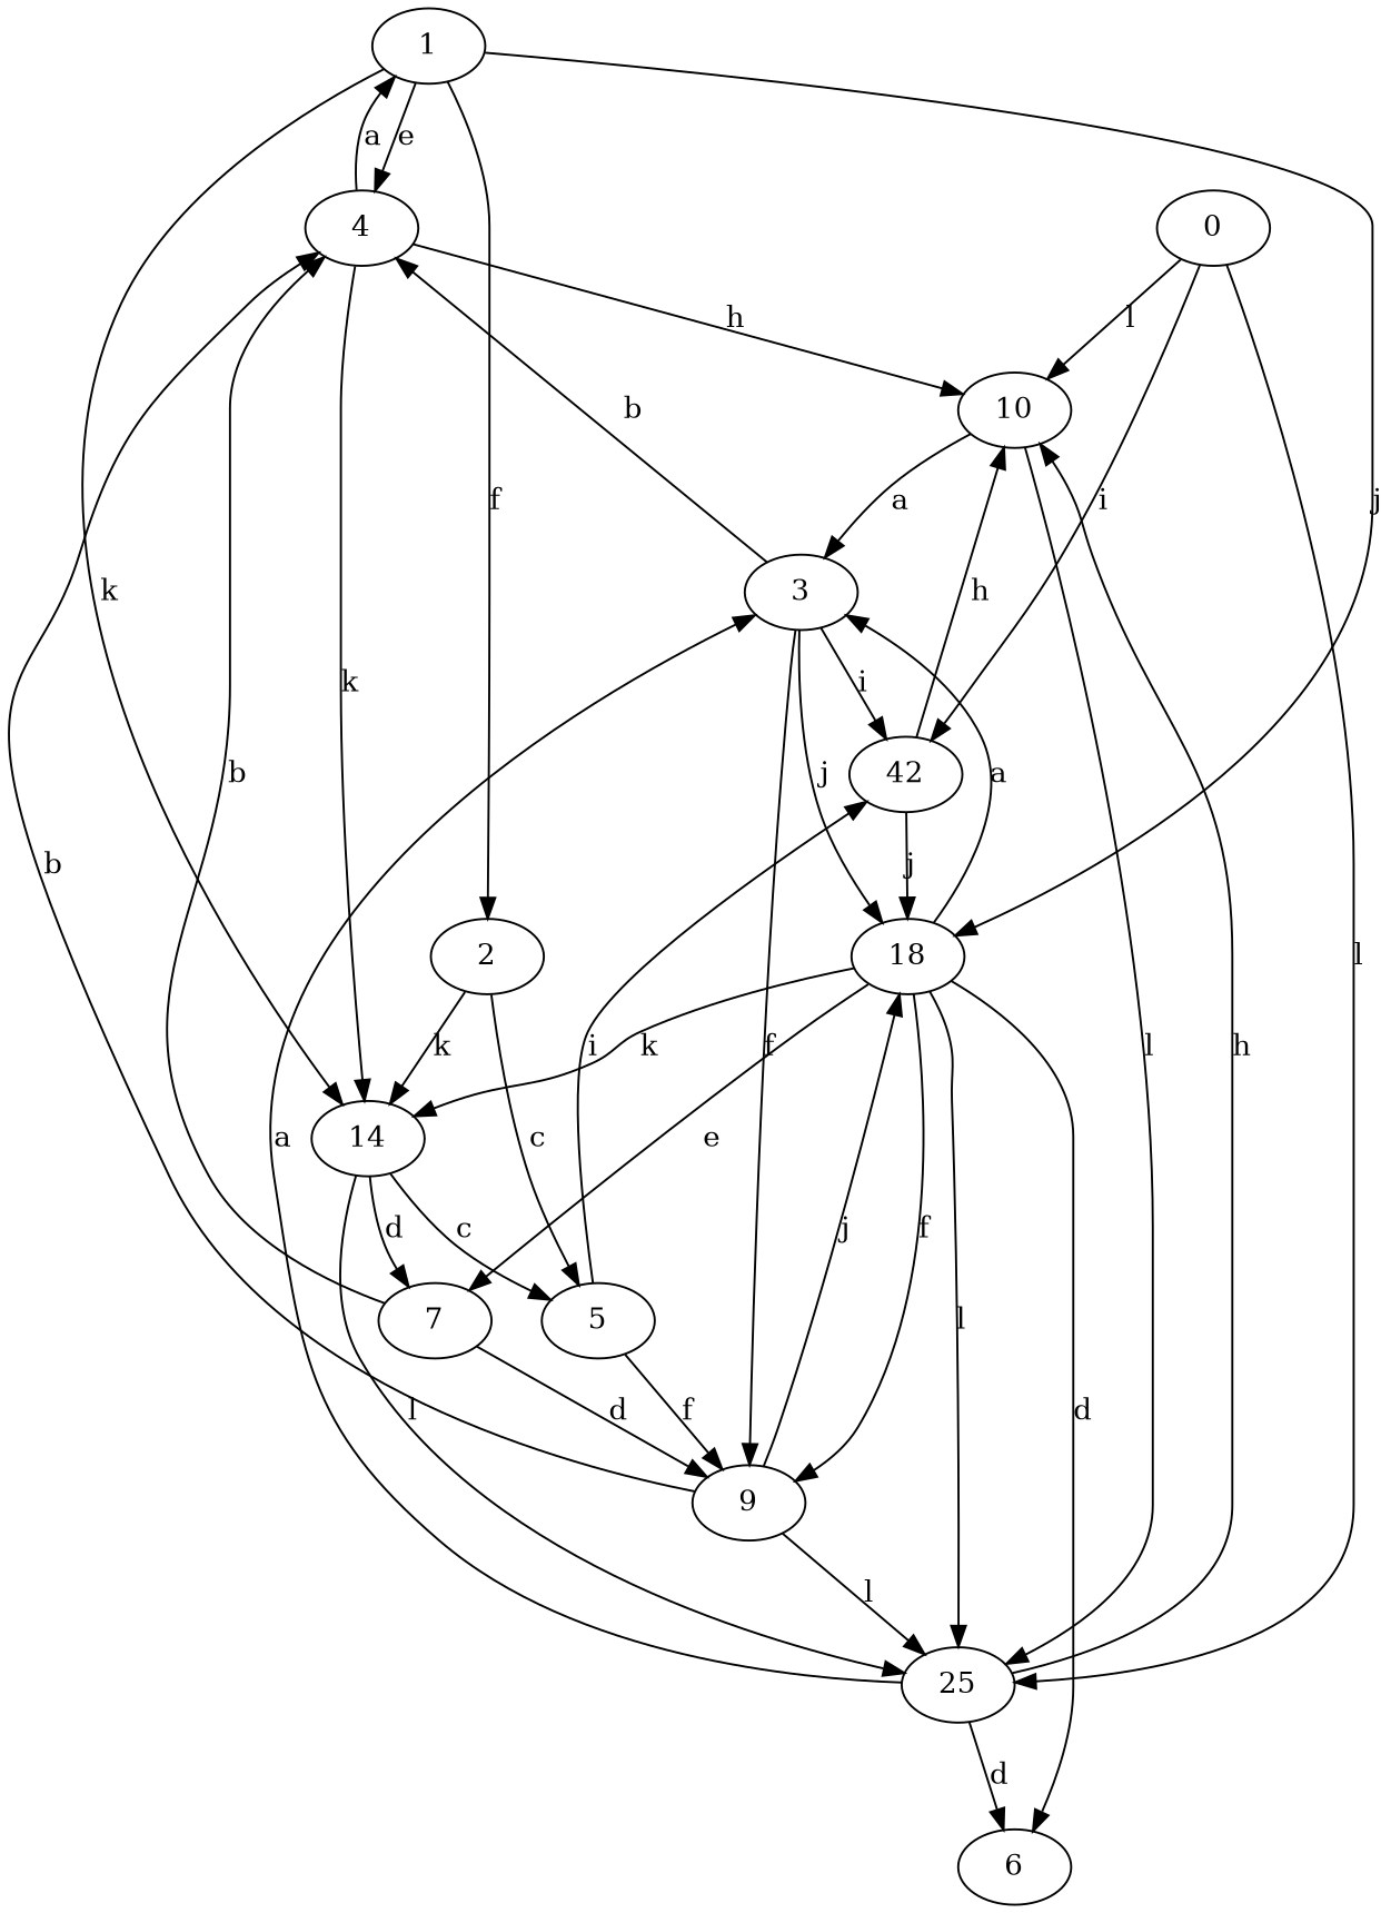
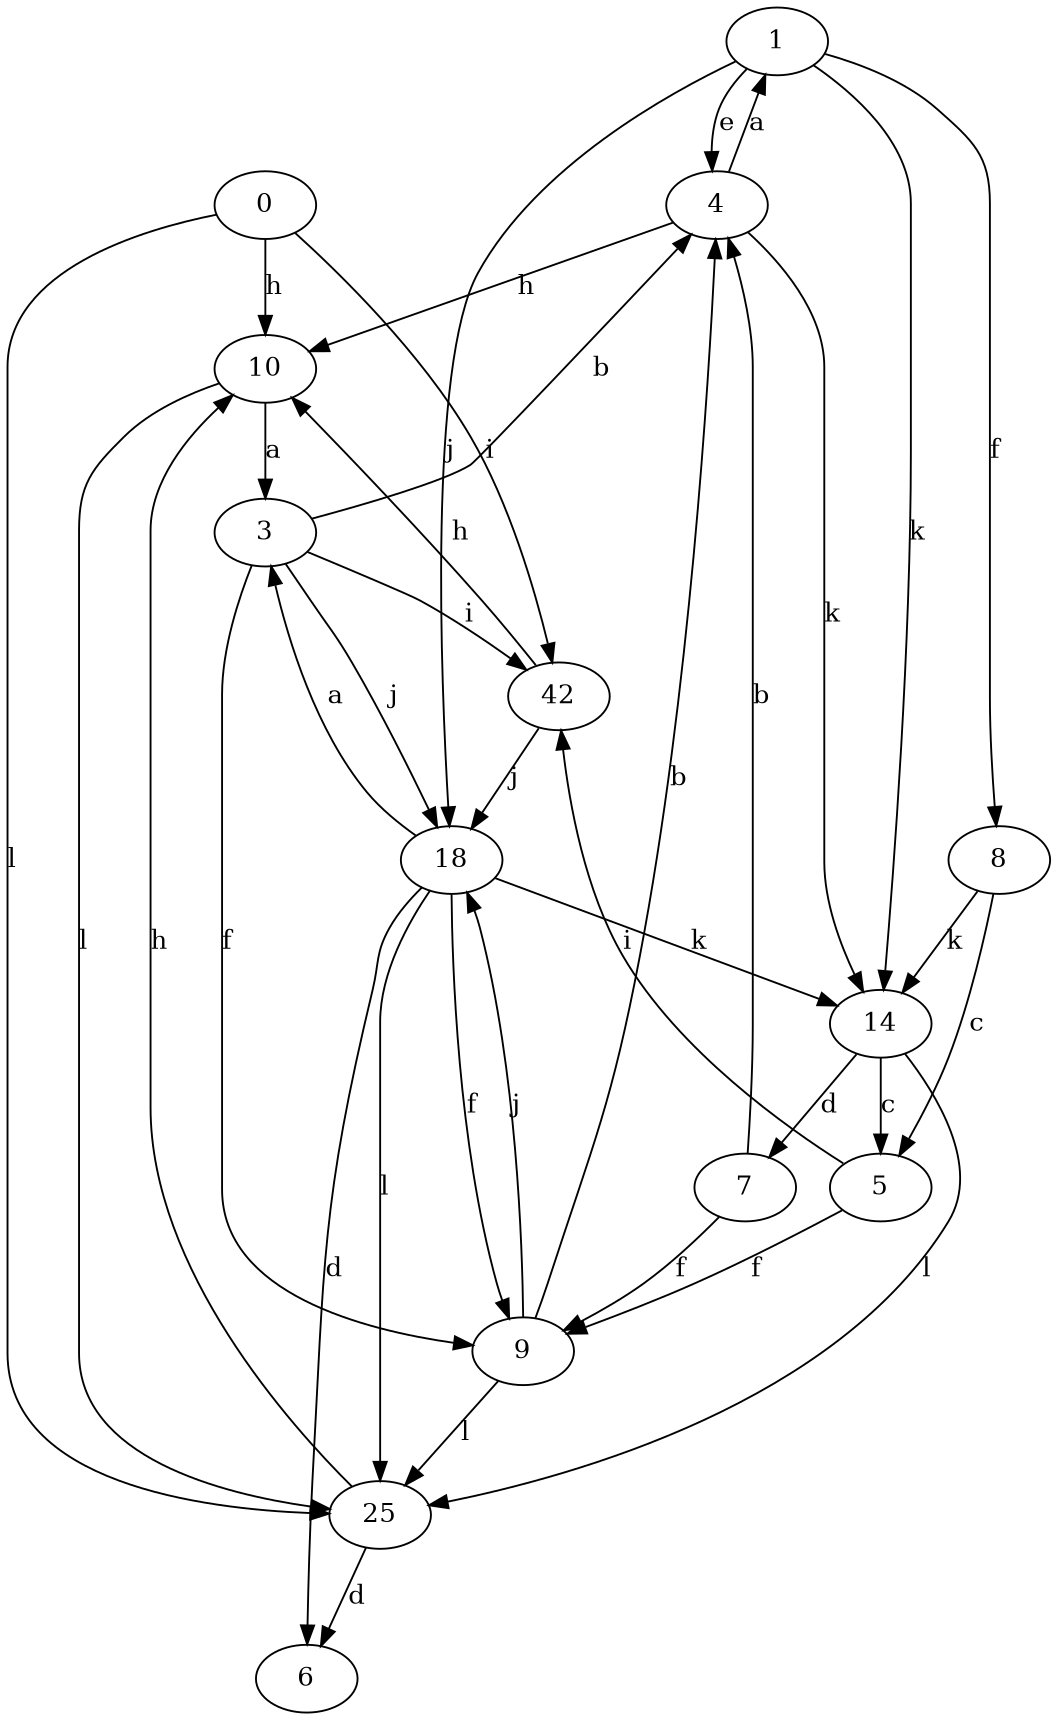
  strict digraph {
    1
    4
-   8 [label=2]
+   8
    n4 [label=18]
    14
    10
    5
    3
    9
    7
    n11 [label=25]
    6
    n13 [label=42]
    0
    1 -> 4 [label=e]
    1 -> 8 [label=f]
    1 -> n4 [label=j]
    1 -> 14 [label=k]
    4 -> 1 [label=a]
    4 -> 14 [label=k]
    4 -> 10 [label=h]
    8 -> 14 [label=k]
    8 -> 5 [label=c]
    n4 -> 14 [label=k]
    n4 -> 3 [label=a]
    n4 -> 9 [label=f]
-   n4 -> 7 [label=e]
    n4 -> n11 [label=l]
    n4 -> 6 [label=d]
    14 -> 5 [label=c]
    14 -> 7 [label=d]
    14 -> n11 [label=l]
    10 -> 3 [label=a]
    10 -> n11 [label=l]
    5 -> 9 [label=f]
    5 -> n13 [label=i]
    3 -> 4 [label=b]
    3 -> n4 [label=j]
    3 -> 9 [label=f]
    3 -> n13 [label=i]
    9 -> 4 [label=b]
    9 -> n4 [label=j]
    9 -> n11 [label=l]
    7 -> 4 [label=b]
-   7 -> 9 [label=d]
+   7 -> 9 [label=f]
    n11 -> 10 [label=h]
-   n11 -> 3 [label=a]
    n11 -> 6 [label=d]
    n13 -> n4 [label=j]
    n13 -> 10 [label=h]
-   0 -> 10 [label=l]
+   0 -> 10 [label=h]
    0 -> n11 [label=l]
    0 -> n13 [label=i]
  }
